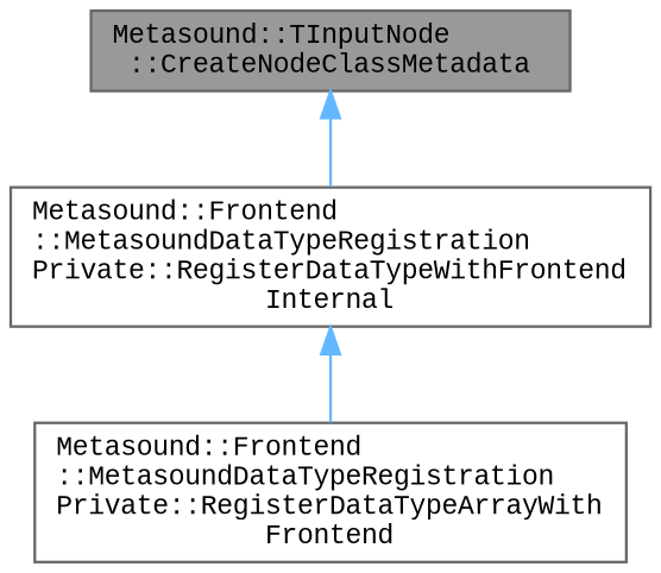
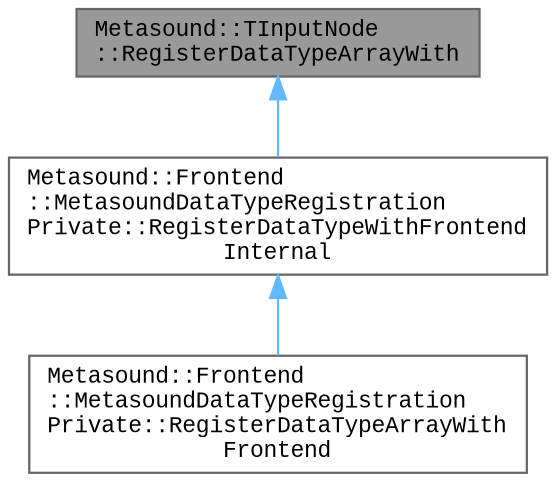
  digraph {
    rankdir=TB
    fontname="Liberation Mono"
    node [color=grey40 fillcolor=white fontname="Liberation Mono" fontsize=10 shape=box style=filled]
    edge [color=steelblue1 dir=back fontname="Liberation Mono" fontsize=10 labelfontname=Helvetica labelfontsize=10 style=solid]
-   n1 [color=gray40 fillcolor=grey60 fontcolor=black height=0.2 label="Metasound::TInputNode\l::CreateNodeClassMetadata" width=0.4]
+   n1 [color=gray40 fillcolor=grey60 fontcolor=black height=0.2 label="Metasound::TInputNode\l::RegisterDataTypeArrayWith" width=0.4]
    n2 [height=0.2 label="Metasound::Frontend\l::MetasoundDataTypeRegistration\lPrivate::RegisterDataTypeWithFrontend\lInternal" width=0.4]
    n3 [height=0.2 label="Metasound::Frontend\l::MetasoundDataTypeRegistration\lPrivate::RegisterDataTypeArrayWith\lFrontend" width=0.4]
    n1 -> n2
    n2 -> n3
  }
